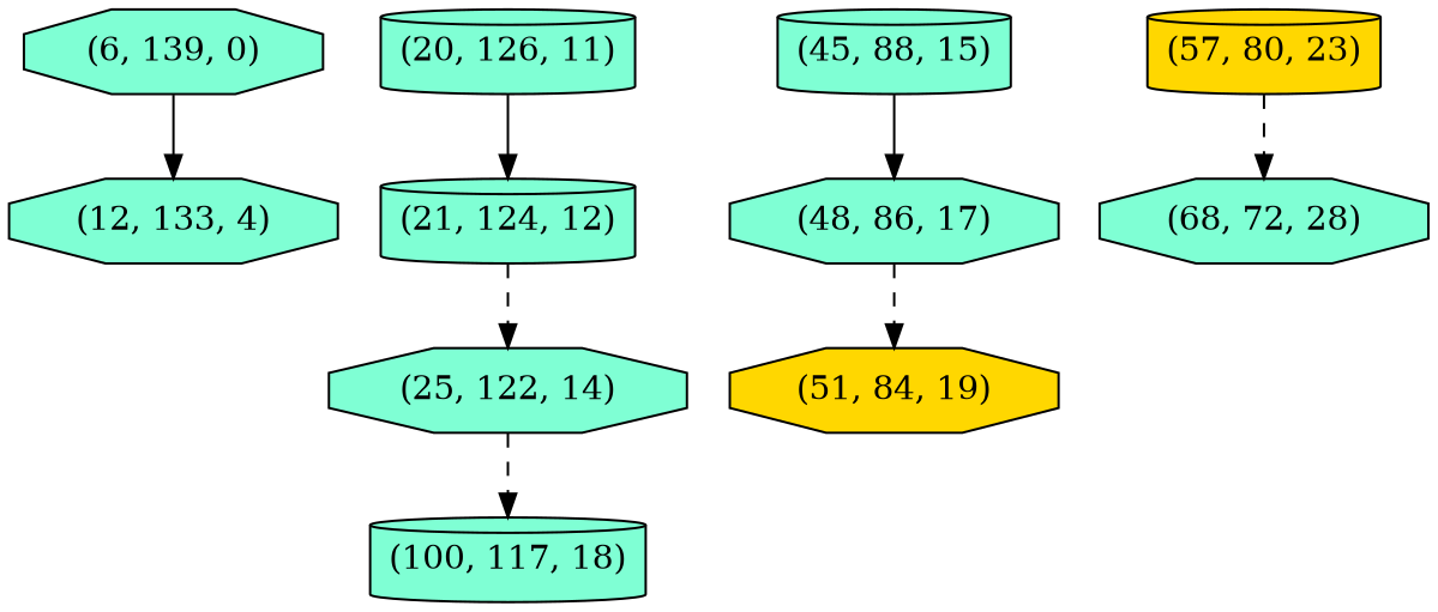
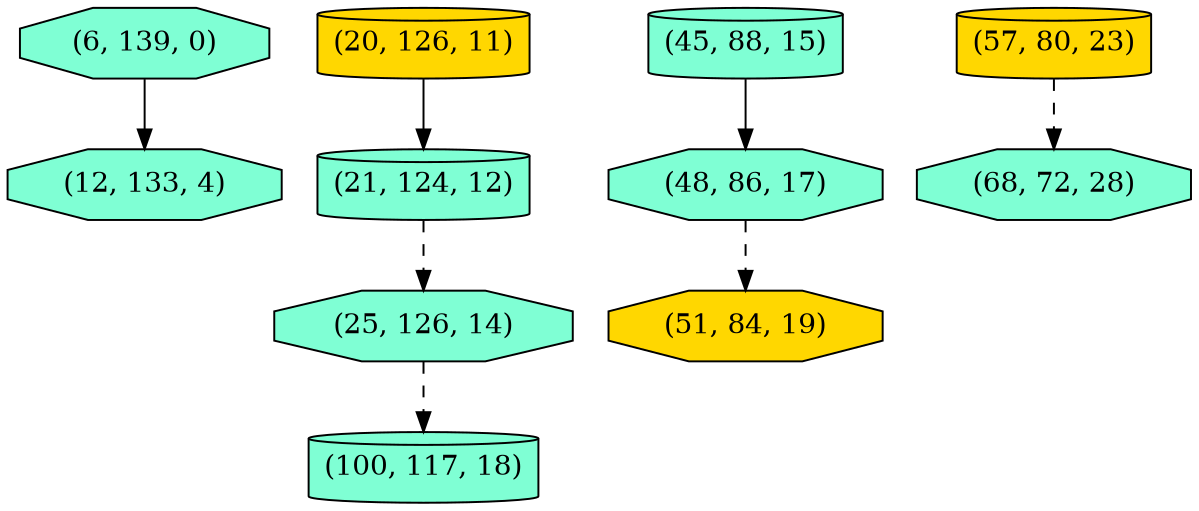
  digraph {
    node [fillcolor=aquamarine shape=octagon style=filled]
    edge [style=dashed]
    "(6, 139, 0)"
    "(12, 133, 4)"
-   "(20, 126, 11)" [shape=cylinder]
+   "(20, 126, 11)" [fillcolor=gold shape=cylinder]
    "(21, 124, 12)" [shape=cylinder]
-   "(25, 122, 14)"
+   "(25, 122, 14)" [label="(25, 126, 14)"]
    "(100, 117, 18)" [shape=cylinder]
    "(45, 88, 15)" [shape=cylinder]
    "(48, 86, 17)"
    "(51, 84, 19)" [fillcolor=gold]
    "(57, 80, 23)" [fillcolor=gold shape=cylinder]
    "(68, 72, 28)"
    "(6, 139, 0)" -> "(12, 133, 4)" [style=solid]
    "(20, 126, 11)" -> "(21, 124, 12)" [style=solid]
    "(21, 124, 12)" -> "(25, 122, 14)"
    "(25, 122, 14)" -> "(100, 117, 18)"
    "(45, 88, 15)" -> "(48, 86, 17)" [style=solid]
    "(48, 86, 17)" -> "(51, 84, 19)"
    "(57, 80, 23)" -> "(68, 72, 28)"
  }
